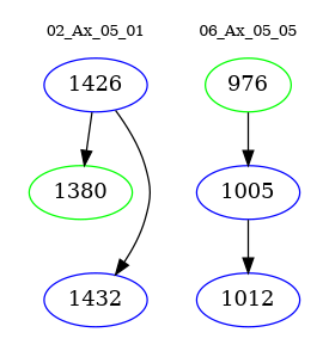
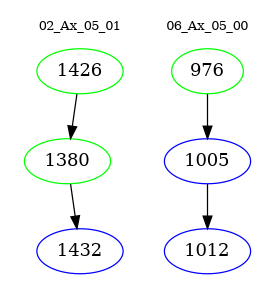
  digraph {
    node [color=blue]
    edge [color=black]
-   n1 [label=1426]
+   n1 [color=green label=1426]
    n2 [color=green label=1380]
    n3 [label=1432]
    n4 [label=1005]
    n5 [color=green label=976]
    n6 [label=1012]
    subgraph cluster_1 {
      color=white
      fontsize=10
      label="02_Ax_05_01"
      n1
      n2
      n3
    }
    subgraph cluster_2 {
      color=white
      fontsize=10
-     label="06_Ax_05_05"
+     label="06_Ax_05_00"
      n4
      n5
      n6
    }
    n1 -> n2
-   n1 -> n3
+   n2 -> n3
    n4 -> n6
    n5 -> n4
  }
